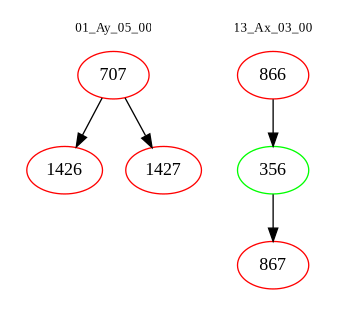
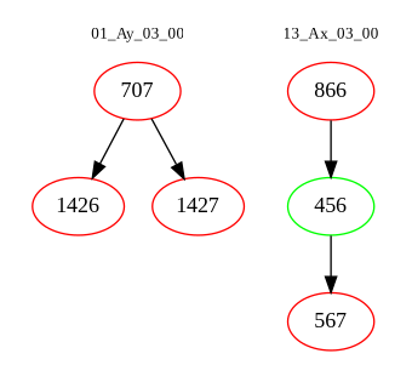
  digraph {
    fontname="Liberation Serif"
    node [color=red fontname="Liberation Serif"]
    edge [color=black fontname="Liberation Serif"]
    n1 [label=707]
    n2 [label=1426]
    n3 [label=1427]
-   n4 [color=green label=356]
+   n4 [color=green label=456]
    n5 [label=866]
-   n6 [label=867]
+   n6 [label=567]
    subgraph cluster_1 {
      color=white
      fontsize=10
-     label="01_Ay_05_00"
+     label="01_Ay_03_00"
      n1
      n2
      n3
    }
    subgraph cluster_2 {
      color=white
      fontsize=10
      label="13_Ax_03_00"
      n4
      n5
      n6
    }
    n1 -> n2
    n1 -> n3
    n4 -> n6
    n5 -> n4
  }
